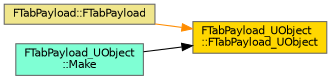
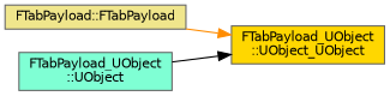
  digraph {
    rankdir=RL
    node [color=grey40 fontname=Helvetica fontsize=10 shape=box style=filled]
    edge [dir=back fontname=Helvetica fontsize=10 labelfontname=Helvetica labelfontsize=10 style=solid]
    n1 [color=gray40 fillcolor=khaki fontcolor=black height=0.2 label="FTabPayload::FTabPayload" width=0.4]
-   n2 [fillcolor=gold height=0.2 label="FTabPayload_UObject\l::FTabPayload_UObject" width=0.4]
-   n3 [fillcolor=aquamarine height=0.2 label="FTabPayload_UObject\l::Make" width=0.4]
+   n2 [fillcolor=gold height=0.2 label="FTabPayload_UObject\l::UObject_UObject" width=0.4]
+   n3 [fillcolor=aquamarine height=0.2 label="FTabPayload_UObject\l::UObject" width=0.4]
    n2 -> n1 [color=darkorange]
    n2 -> n3 [color=black]
  }
